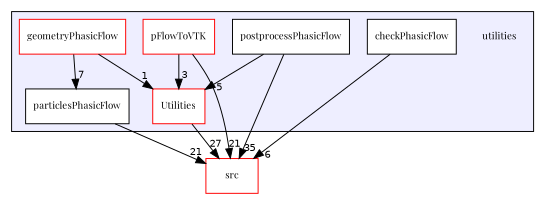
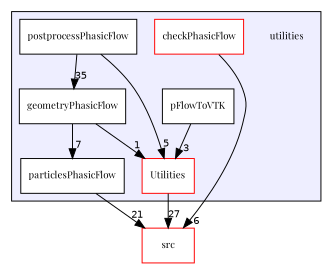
  digraph {
    compound=true
    fontname="Playfair Display"
    node [fontname="Playfair Display" fontsize=10 shape=box color=black fillcolor=white style=filled]
    edge [fontname="Playfair Display" headlabel=21 labeldistance=1.5 labelfontname=Helvetica labelfontsize=10]
    n1 [label=utilities shape=plaintext color="" fillcolor="" style=""]
-   n2 [label=checkPhasicFlow]
-   n3 [color=red label=geometryPhasicFlow]
+   n2 [color=red label=checkPhasicFlow]
+   n3 [label=geometryPhasicFlow]
    n4 [label=particlesPhasicFlow]
-   n5 [color=red label=pFlowToVTK]
+   n5 [label=pFlowToVTK]
    n6 [label=postprocessPhasicFlow]
    n7 [color=red label=Utilities]
    n8 [color=red label=src]
    subgraph cluster_1 {
      bgcolor="#eeeeff"
      pencolor=black
      n1
      n2
      n3
      n4
      n5
      n6
      n7
    }
    n2 -> n8 [headlabel=6]
    n3 -> n4 [headlabel=7]
    n3 -> n7 [headlabel=1]
    n4 -> n8
    n5 -> n7 [headlabel=3]
-   n5 -> n8
    n6 -> n7 [headlabel=5]
-   n6 -> n8 [headlabel=35]
+   n6 -> n3 [headlabel=35]
    n7 -> n8 [headlabel=27]
  }
